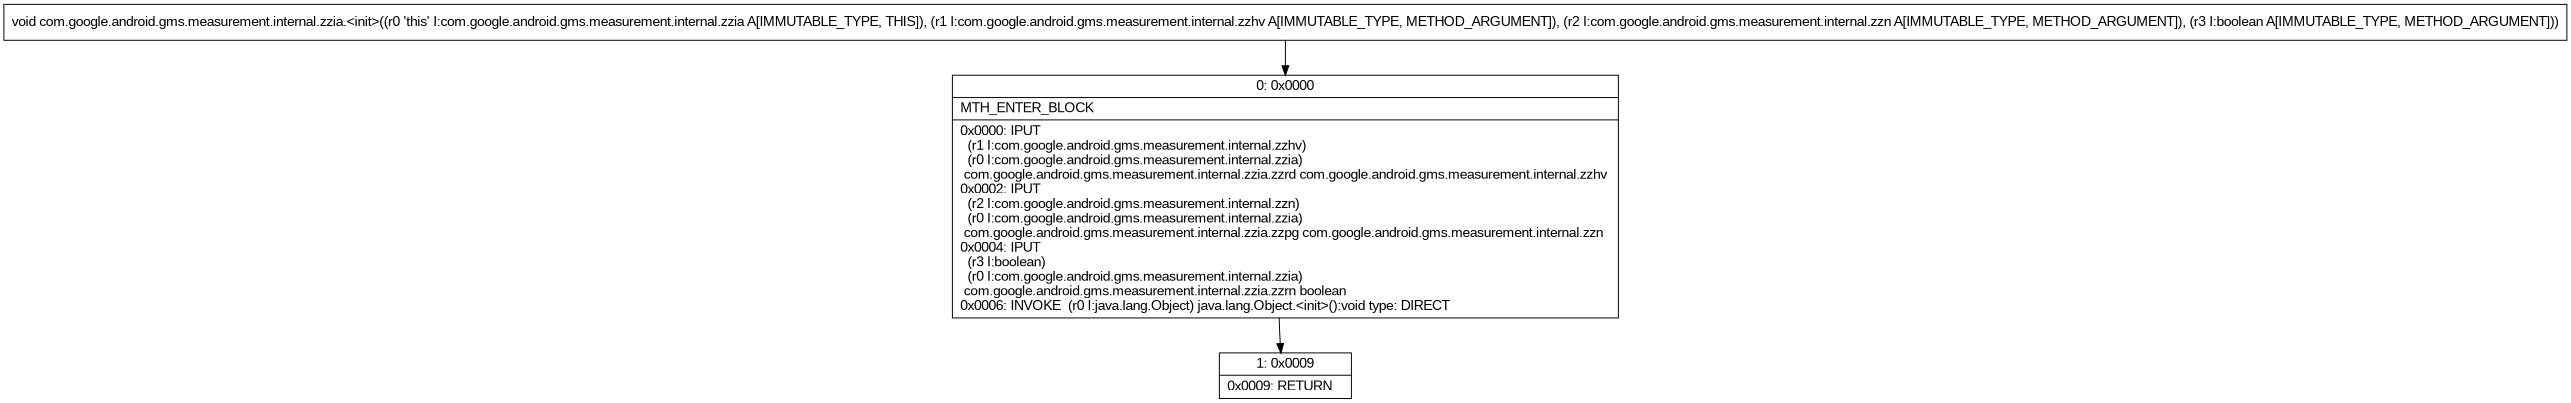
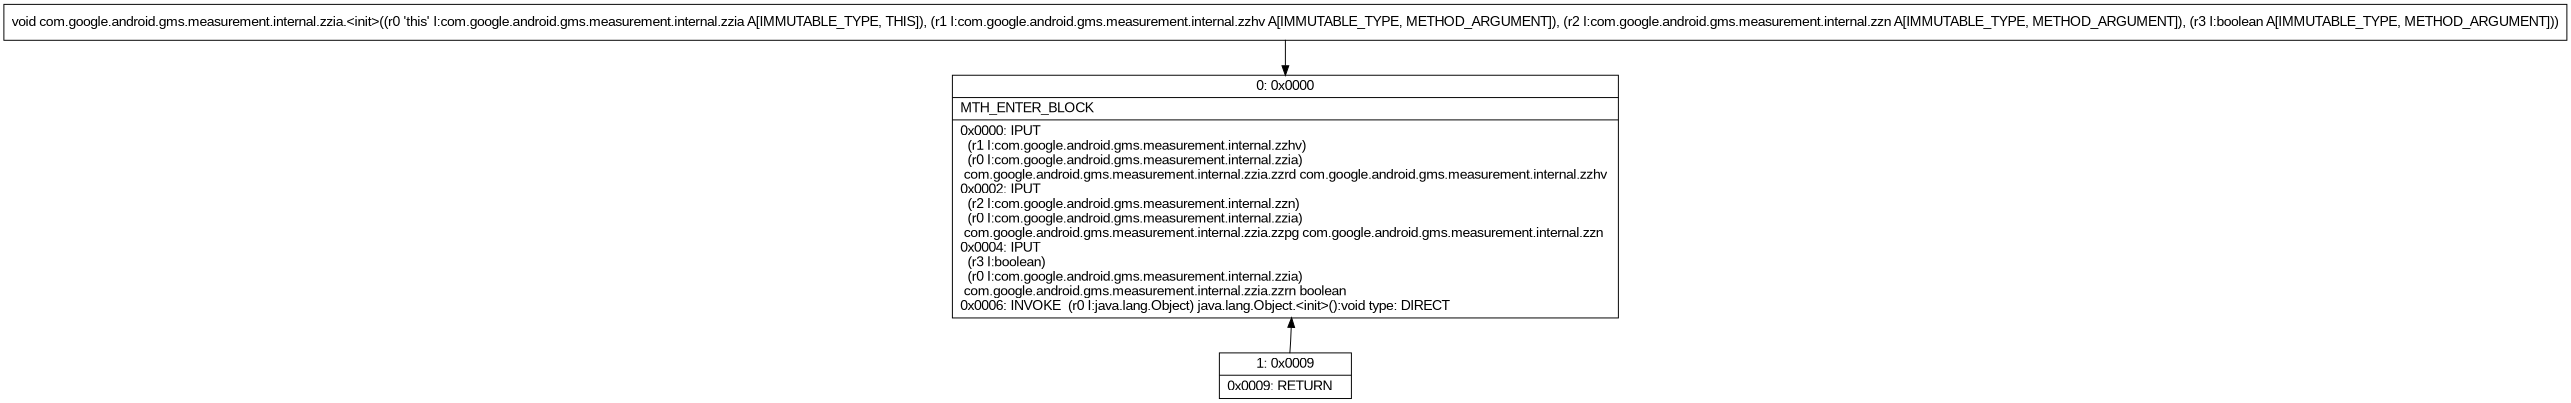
  digraph {
    fontname="Liberation Sans"
    node [shape=record fontname="Liberation Sans"]
    edge [fontname="Liberation Sans"]
    n1 [label="{0\:\ 0x0000|MTH_ENTER_BLOCK\l|0x0000: IPUT  \l  (r1 I:com.google.android.gms.measurement.internal.zzhv)\l  (r0 I:com.google.android.gms.measurement.internal.zzia)\l com.google.android.gms.measurement.internal.zzia.zzrd com.google.android.gms.measurement.internal.zzhv \l0x0002: IPUT  \l  (r2 I:com.google.android.gms.measurement.internal.zzn)\l  (r0 I:com.google.android.gms.measurement.internal.zzia)\l com.google.android.gms.measurement.internal.zzia.zzpg com.google.android.gms.measurement.internal.zzn \l0x0004: IPUT  \l  (r3 I:boolean)\l  (r0 I:com.google.android.gms.measurement.internal.zzia)\l com.google.android.gms.measurement.internal.zzia.zzrn boolean \l0x0006: INVOKE  (r0 I:java.lang.Object) java.lang.Object.\<init\>():void type: DIRECT \l}"]
    n2 [label="{1\:\ 0x0009|0x0009: RETURN   \l}"]
    n3 [label="{void com.google.android.gms.measurement.internal.zzia.\<init\>((r0 'this' I:com.google.android.gms.measurement.internal.zzia A[IMMUTABLE_TYPE, THIS]), (r1 I:com.google.android.gms.measurement.internal.zzhv A[IMMUTABLE_TYPE, METHOD_ARGUMENT]), (r2 I:com.google.android.gms.measurement.internal.zzn A[IMMUTABLE_TYPE, METHOD_ARGUMENT]), (r3 I:boolean A[IMMUTABLE_TYPE, METHOD_ARGUMENT])) }"]
-   n1 -> n2
+   n2 -> n1
    n3 -> n1
  }
